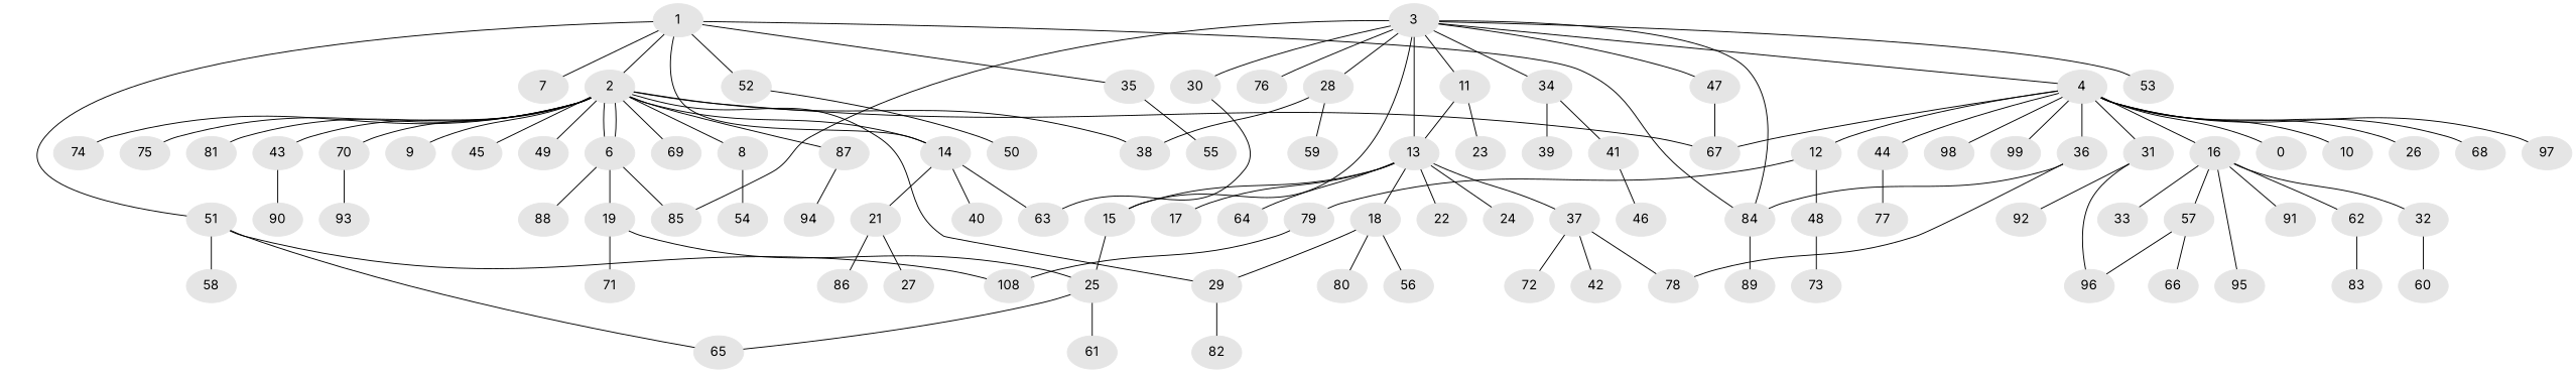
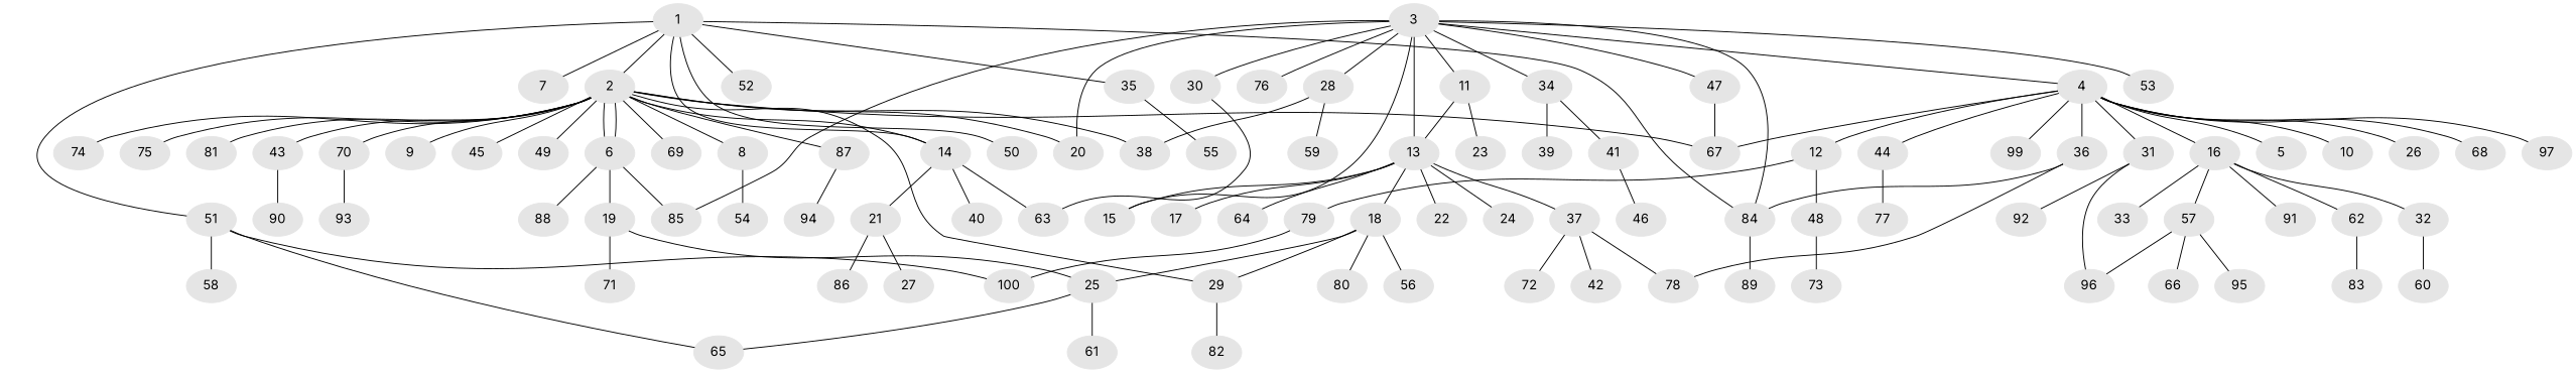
  graph {
    fontname=Inter
    node [color=gray90 fontname=Inter style=filled]
    edge [fontname=Inter]
    1
    2
    7
    14
    35
    50
    51
    52
    84
    6
    8
    9
+   20
    29
    38
    43
    45
    49
    67
    69
    70
    74
    75
    81
    87
    3
    4
    11
    13
    15
    28
    30
    34
    47
    53
    76
    85
    21
    40
    63
    55
    65
    58
-   100 [label=108]
+   100
    89
    19
    88
    54
    82
    90
    93
    94
-   5 [label=0]
+   5
    10
    12
    16
    26
    31
    36
    44
    68
    97
-   98
    99
    23
    17
    18
    22
    24
    37
    64
    59
    39
    41
    48
    79
    32
    33
    57
    62
    91
    95
    92
    96
    78
    77
    25
    71
    73
    56
    80
    42
    72
    27
    86
    60
    66
    83
    61
    46
    1 -- 2
    1 -- 7
    1 -- 14
    1 -- 35
-   52 -- 50
+   1 -- 50
    1 -- 51
    1 -- 52
    1 -- 84
    2 -- 14
    2 -- 6
    2 -- 6
    2 -- 8
    2 -- 9
+   2 -- 20
    2 -- 29
    2 -- 38
    2 -- 43
    2 -- 45
    2 -- 49
    2 -- 67
    2 -- 69
    2 -- 70
    2 -- 74
    2 -- 75
    2 -- 81
    2 -- 87
    14 -- 21
    14 -- 40
    14 -- 63
    35 -- 55
    51 -- 65
    51 -- 58
    51 -- 100
    84 -- 89
    6 -- 85
    6 -- 19
    6 -- 88
    8 -- 54
    29 -- 82
    43 -- 90
    70 -- 93
    87 -- 94
    3 -- 84
+   3 -- 20
    3 -- 4
    3 -- 11
    3 -- 13
    3 -- 15
    3 -- 28
    3 -- 30
    3 -- 34
    3 -- 47
    3 -- 53
    3 -- 76
    3 -- 85
    4 -- 67
    4 -- 5
    4 -- 10
    4 -- 12
    4 -- 16
    4 -- 26
    4 -- 31
    4 -- 36
    4 -- 44
    4 -- 68
    4 -- 97
-   4 -- 98
    4 -- 99
    11 -- 13
    11 -- 23
    13 -- 15
    13 -- 17
    13 -- 18
    13 -- 22
    13 -- 24
    13 -- 37
    13 -- 64
    28 -- 38
    28 -- 59
    30 -- 63
    34 -- 39
    34 -- 41
    47 -- 67
    21 -- 27
    21 -- 86
    19 -- 25
    19 -- 71
    12 -- 48
    12 -- 79
    16 -- 32
    16 -- 33
    16 -- 57
    16 -- 62
    16 -- 91
-   16 -- 95
+   57 -- 95
    31 -- 92
    31 -- 96
    36 -- 84
    36 -- 78
    44 -- 77
    18 -- 29
-   15 -- 25
+   18 -- 25
    18 -- 56
    18 -- 80
    37 -- 78
    37 -- 42
    37 -- 72
    41 -- 46
    48 -- 73
    79 -- 100
    32 -- 60
    57 -- 96
    57 -- 66
    62 -- 83
    25 -- 65
    25 -- 61
  }
